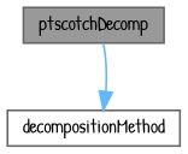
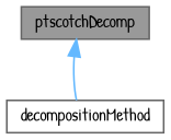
  digraph {
    fontname="Patrick Hand"
    node [color=gray40 fontname="Patrick Hand" fontsize=10 shape=box style=filled]
    n1 [fillcolor=grey60 fontcolor=black height=0.2 label=ptscotchDecomp width=0.4]
    n2 [fillcolor=white height=0.2 label=decompositionMethod width=0.4]
-   n2 -> n1 [color=steelblue1 dir=back fontname="Patrick Hand" fontsize=10 labelfontname=Helvetica labelfontsize=10 style=solid]
+   n1 -> n2 [color=steelblue1 dir=back fontname="Patrick Hand" fontsize=10 labelfontname=Helvetica labelfontsize=10 style=solid]
  }
